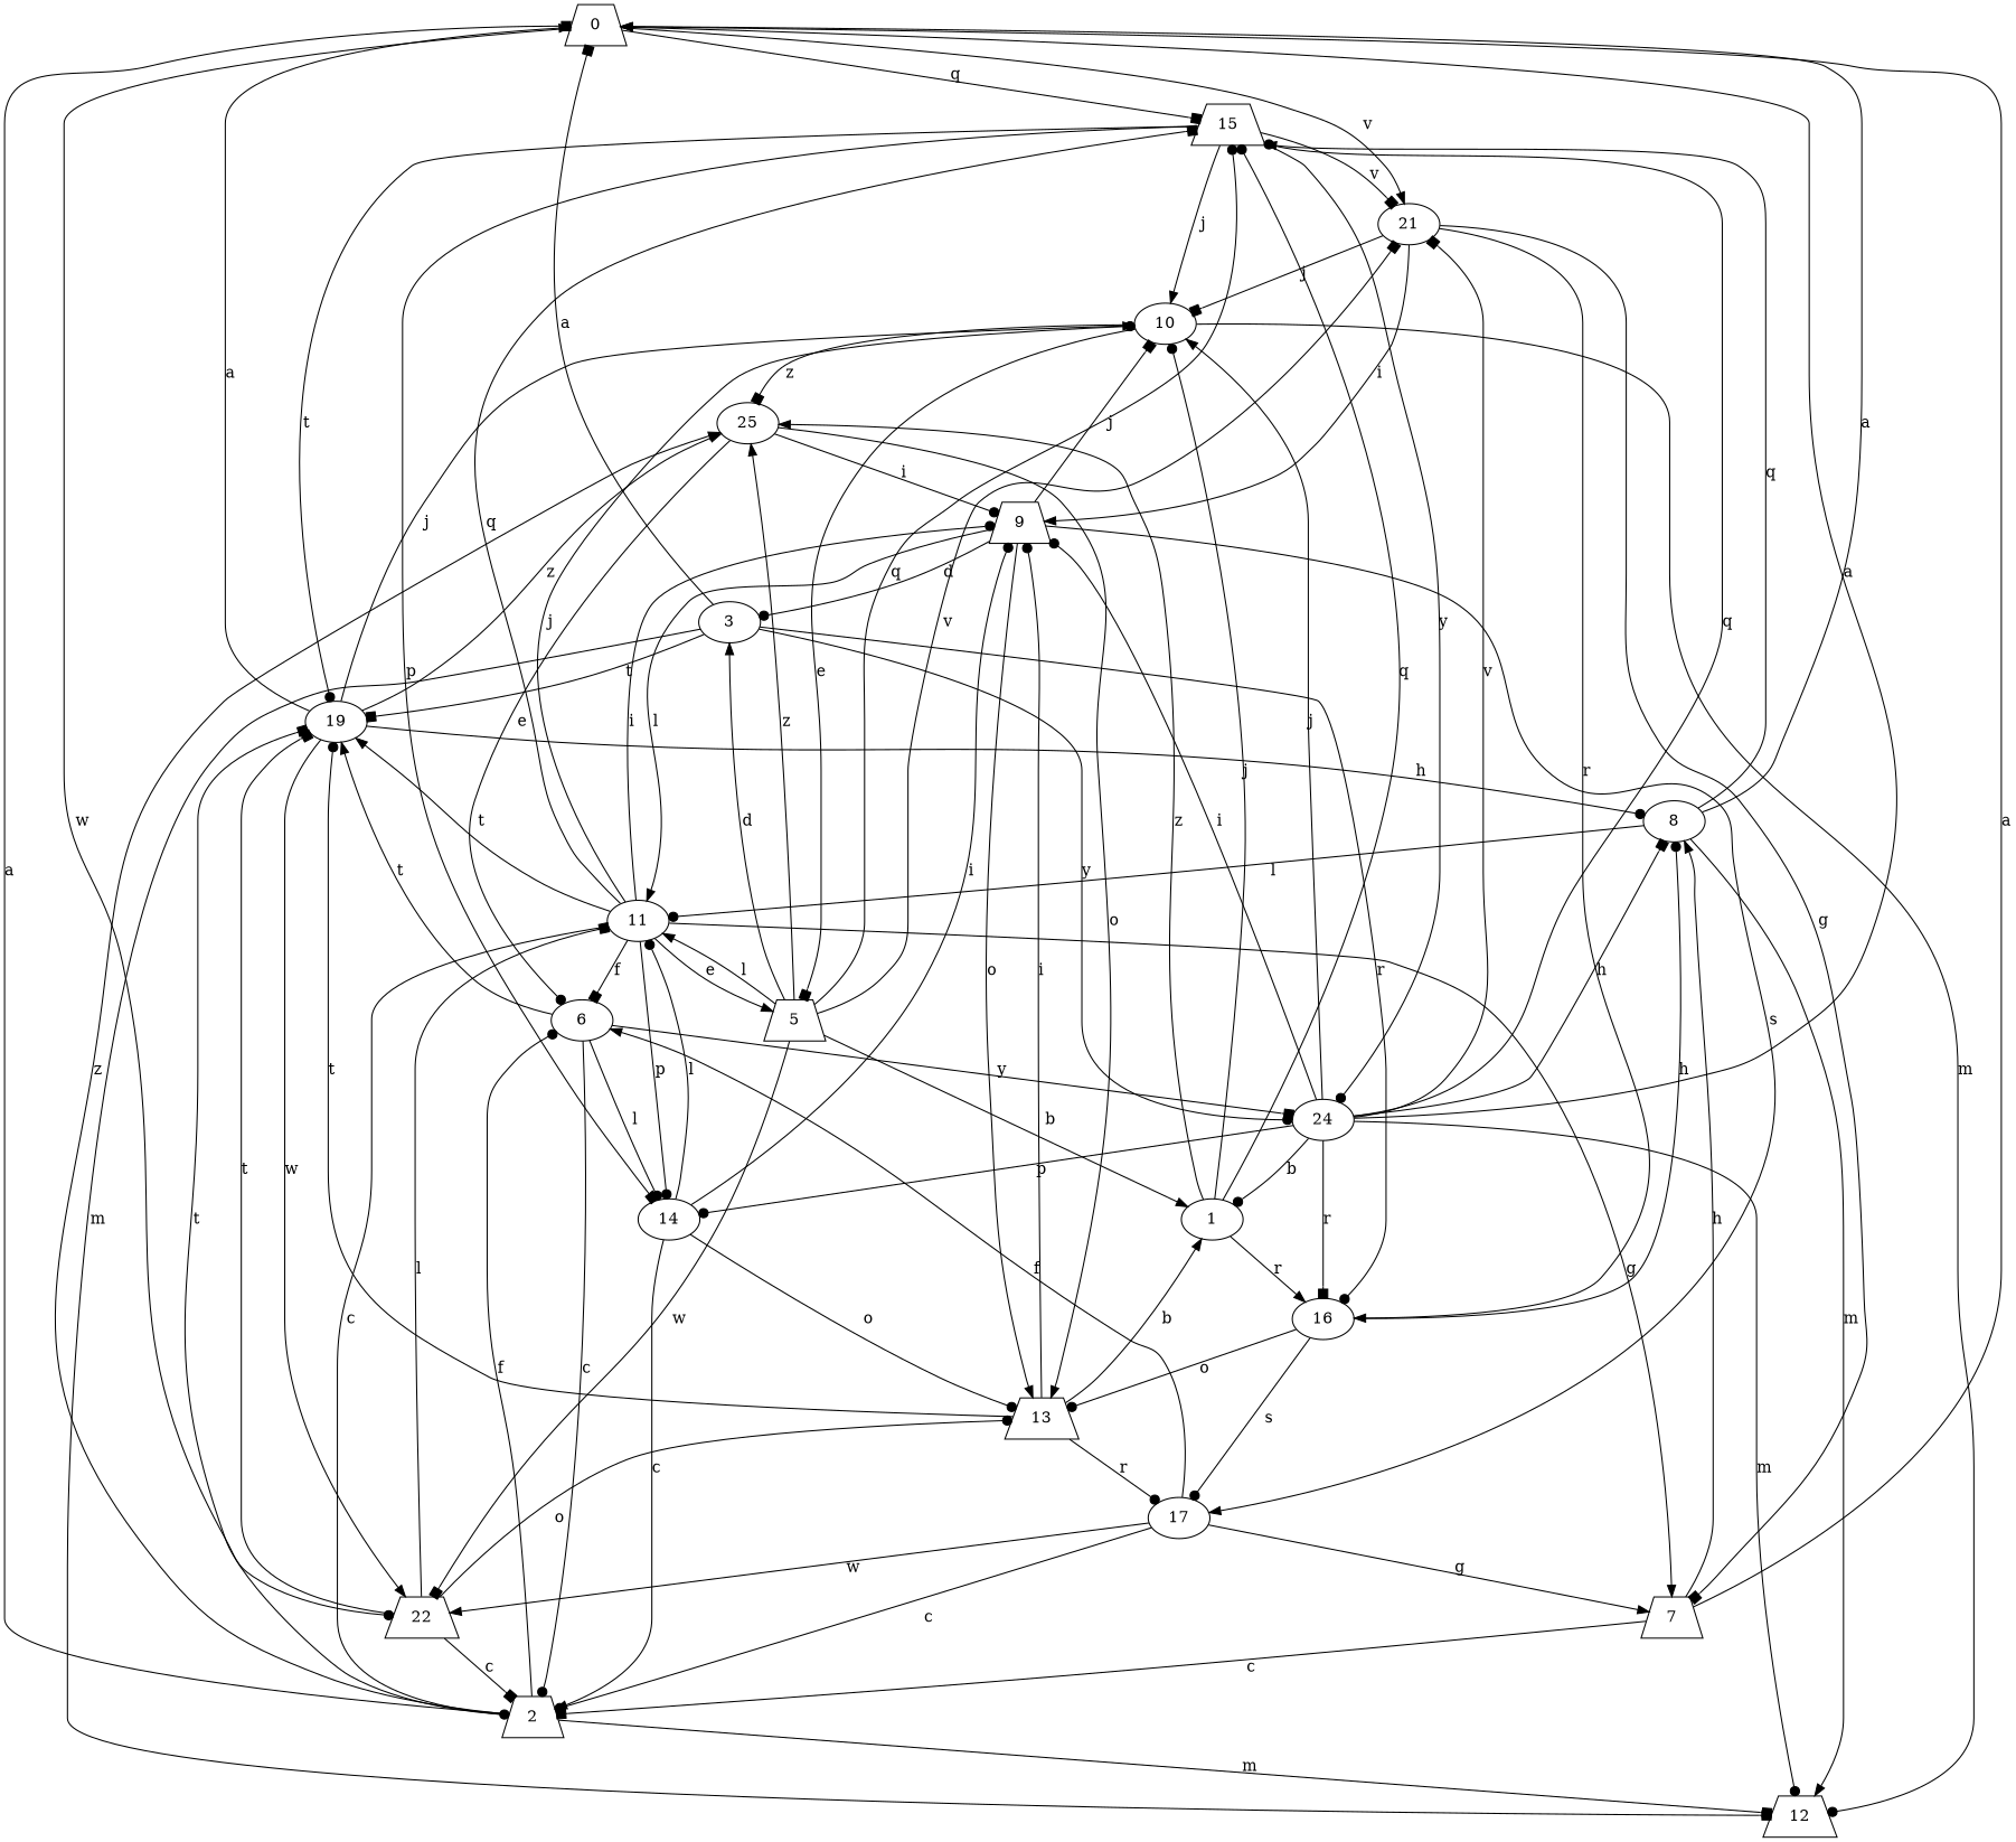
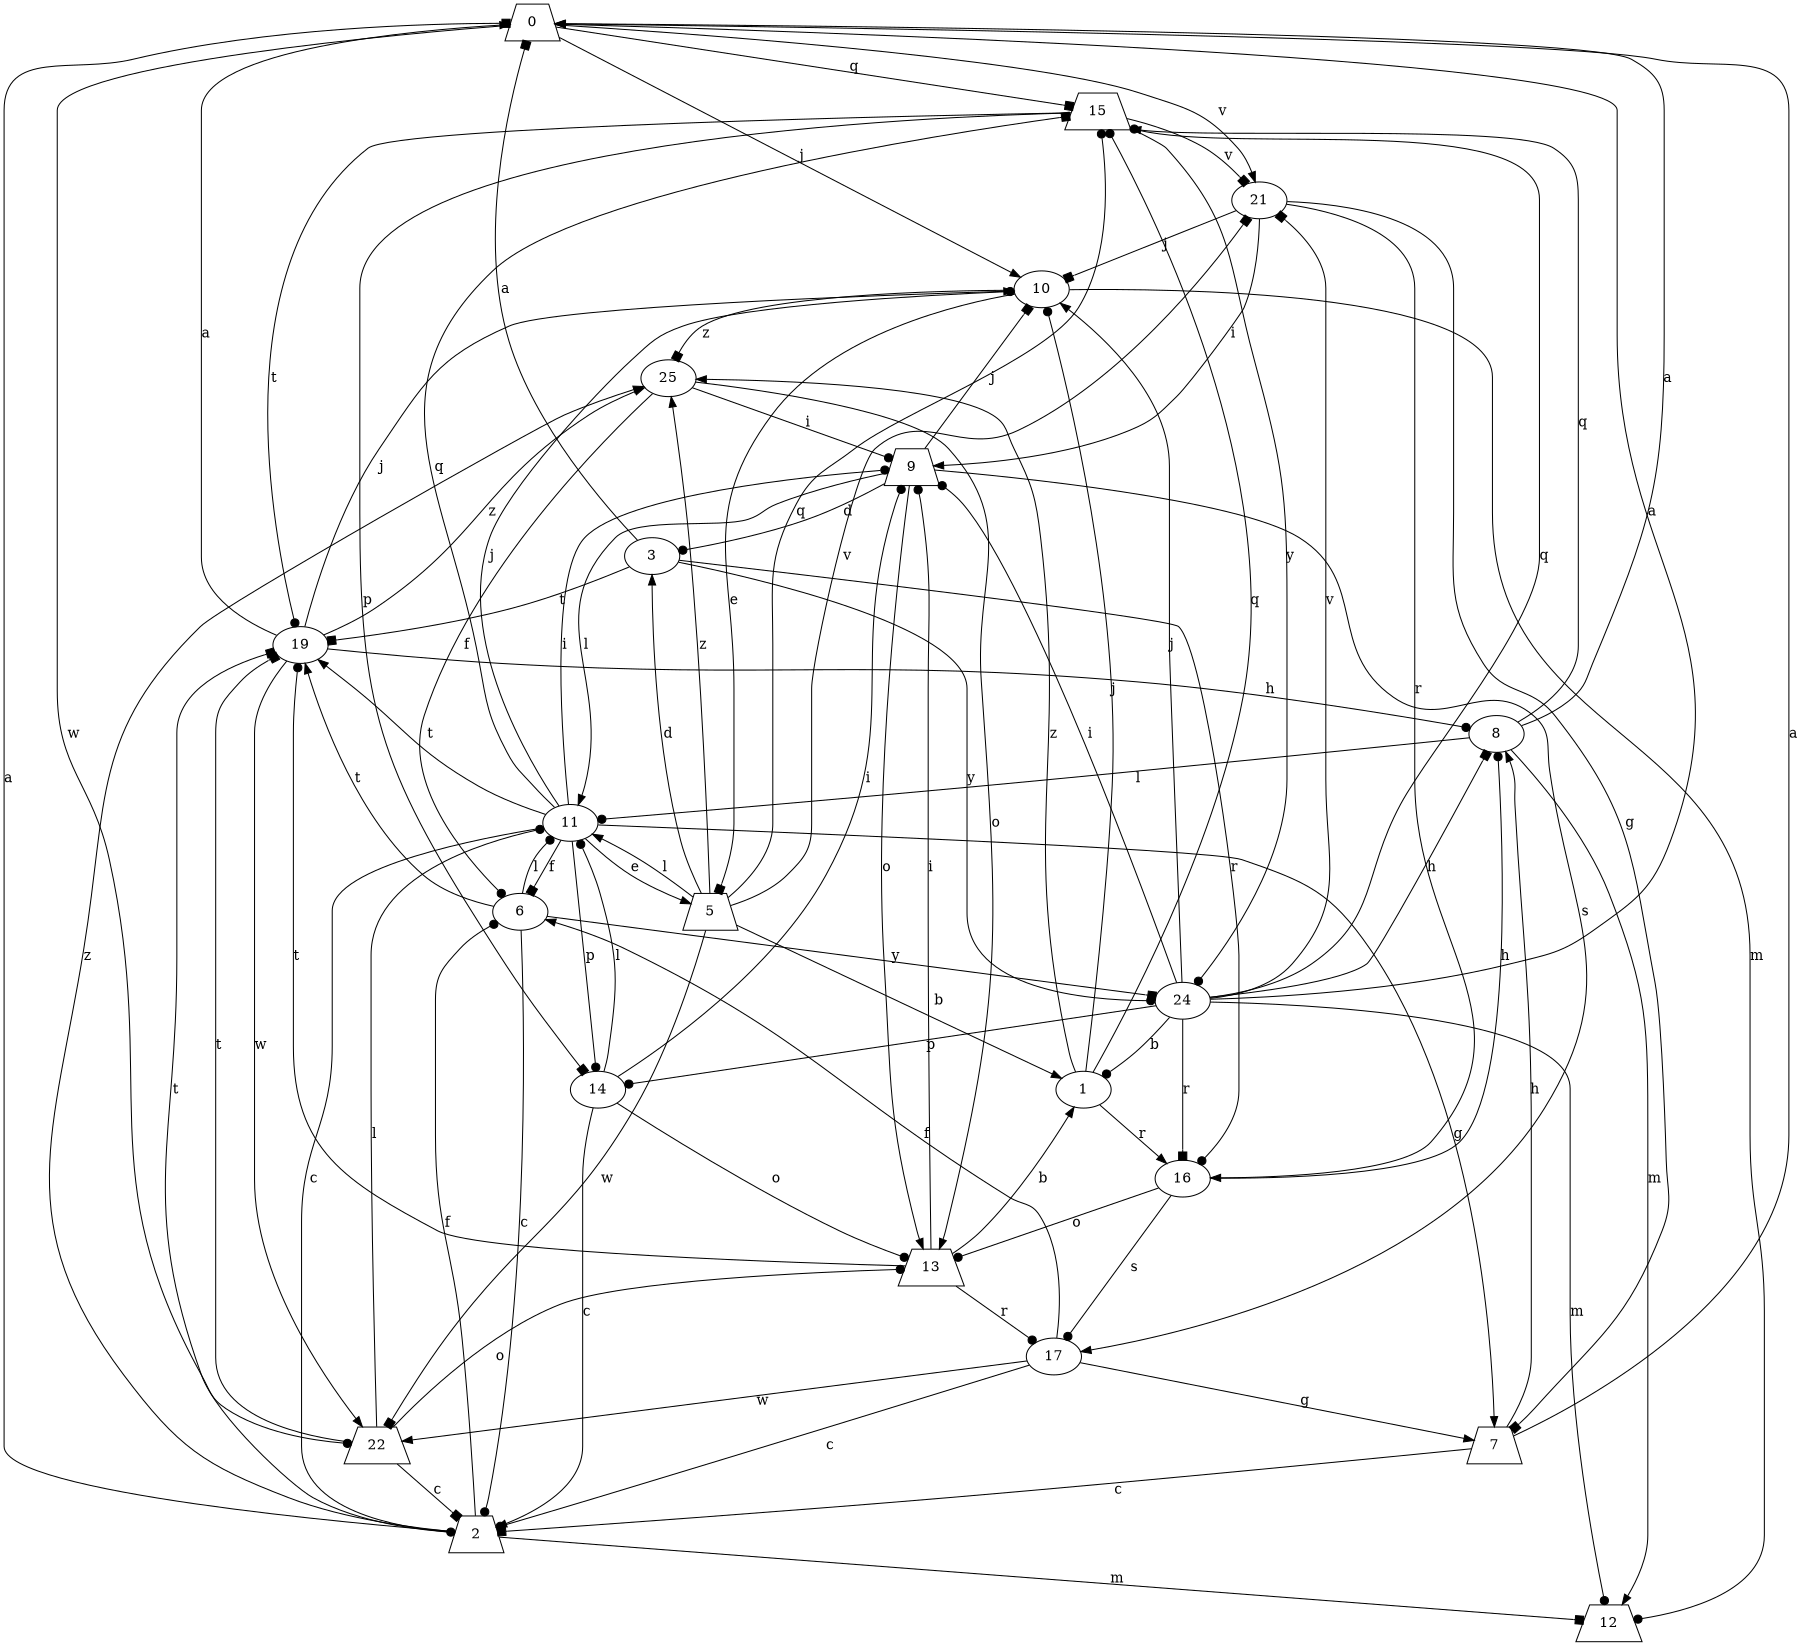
  strict digraph {
    node [shape=ellipse]
    edge [arrowhead=dot]
    0 [shape=trapezium]
    15 [shape=trapezium]
    21
    22 [shape=trapezium]
    10
    19
    24
    14
    16
    7 [shape=trapezium]
    9 [shape=trapezium]
    2 [shape=trapezium]
    11
    13 [shape=trapezium]
    1
    25
    12 [shape=trapezium]
    5 [shape=trapezium]
    8
    17
    6
    3
    0 -> 15 [arrowhead=box label=q]
    0 -> 21 [arrowhead=normal label=v]
    0 -> 22 [label=w]
    15 -> 21 [arrowhead=box label=v]
-   15 -> 10 [arrowhead=normal label=j]
+   0 -> 10 [arrowhead=normal label=j]
    15 -> 19 [label=t]
    15 -> 24 [label=y]
    15 -> 14 [arrowhead=box label=p]
    21 -> 10 [arrowhead=box label=j]
    21 -> 16 [arrowhead=normal label=r]
    21 -> 7 [arrowhead=box label=g]
    21 -> 9 [arrowhead=normal label=i]
    22 -> 19 [arrowhead=box label=t]
    22 -> 2 [arrowhead=box label=c]
-   22 -> 11 [arrowhead=box label=l]
+   22 -> 11 [label=l]
    22 -> 13 [label=o]
    10 -> 25 [arrowhead=box label=z]
    10 -> 12 [label=m]
    10 -> 5 [arrowhead=box label=e]
    19 -> 0 [arrowhead=normal label=a]
    19 -> 22 [arrowhead=normal label=w]
    19 -> 10 [arrowhead=normal label=j]
    19 -> 25 [arrowhead=normal label=z]
    19 -> 8 [label=h]
    24 -> 0 [arrowhead=normal label=a]
    24 -> 15 [label=q]
    24 -> 21 [arrowhead=box label=v]
    24 -> 10 [arrowhead=normal label=j]
    24 -> 14 [label=p]
    24 -> 16 [arrowhead=box label=r]
    24 -> 9 [label=i]
    24 -> 1 [label=b]
    24 -> 12 [label=m]
    24 -> 8 [arrowhead=box label=h]
    14 -> 9 [label=i]
    14 -> 2 [arrowhead=normal label=c]
    14 -> 11 [label=l]
    14 -> 13 [label=o]
    16 -> 13 [label=o]
    16 -> 8 [label=h]
    16 -> 17 [label=s]
    7 -> 0 [arrowhead=normal label=a]
    7 -> 2 [arrowhead=box label=c]
    7 -> 8 [arrowhead=normal label=h]
    9 -> 10 [arrowhead=box label=j]
    9 -> 11 [arrowhead=normal label=l]
    9 -> 13 [arrowhead=normal label=o]
    9 -> 17 [arrowhead=normal label=s]
    9 -> 3 [label=d]
    2 -> 0 [arrowhead=box label=a]
    2 -> 19 [arrowhead=box label=t]
    2 -> 25 [arrowhead=normal label=z]
    2 -> 12 [arrowhead=box label=m]
    2 -> 6 [label=f]
    11 -> 15 [arrowhead=box label=q]
    11 -> 10 [label=j]
    11 -> 19 [arrowhead=normal label=t]
    11 -> 14 [label=p]
    11 -> 7 [arrowhead=normal label=g]
    11 -> 9 [label=i]
    11 -> 2 [label=c]
    11 -> 5 [arrowhead=normal label=e]
    11 -> 6 [arrowhead=box label=f]
    13 -> 19 [label=t]
    13 -> 9 [label=i]
    13 -> 1 [arrowhead=normal label=b]
    13 -> 17 [label=r]
    1 -> 15 [label=q]
    1 -> 10 [label=j]
    1 -> 16 [arrowhead=normal label=r]
    1 -> 25 [arrowhead=normal label=z]
    25 -> 9 [label=i]
    25 -> 13 [arrowhead=normal label=o]
-   25 -> 6 [label=e]
+   25 -> 6 [label=f]
    5 -> 15 [label=q]
    5 -> 21 [arrowhead=box label=v]
    5 -> 22 [arrowhead=box label=w]
    5 -> 11 [arrowhead=normal label=l]
    5 -> 1 [arrowhead=normal label=b]
    5 -> 25 [arrowhead=normal label=z]
    5 -> 3 [arrowhead=normal label=d]
    8 -> 0 [arrowhead=normal label=a]
    8 -> 15 [arrowhead=normal label=q]
    8 -> 11 [label=l]
    8 -> 12 [arrowhead=normal label=m]
    17 -> 22 [arrowhead=normal label=w]
    17 -> 7 [arrowhead=normal label=g]
    17 -> 2 [label=c]
    17 -> 6 [arrowhead=normal label=f]
    6 -> 19 [arrowhead=normal label=t]
    6 -> 24 [arrowhead=box label=y]
    6 -> 2 [label=c]
-   6 -> 14 [label=l]
+   6 -> 11 [label=l]
    3 -> 0 [arrowhead=box label=a]
    3 -> 19 [arrowhead=box label=t]
    3 -> 24 [label=y]
    3 -> 16 [label=r]
-   3 -> 12 [arrowhead=box label=m]
  }
